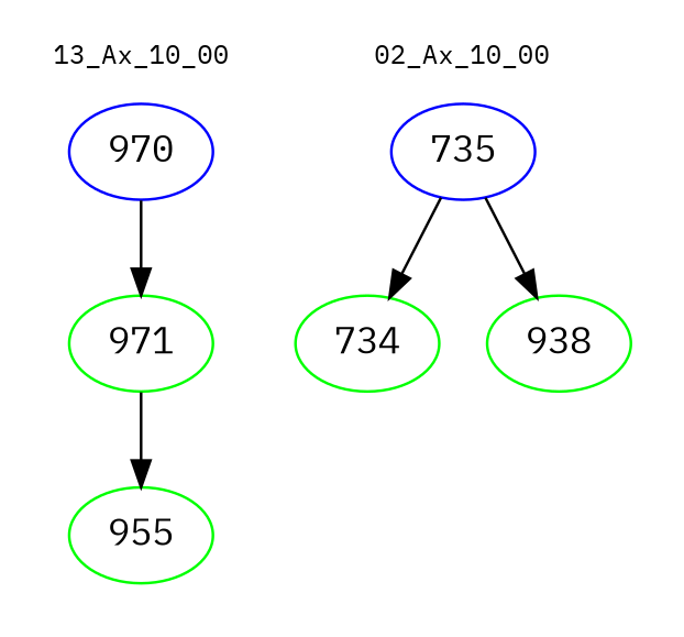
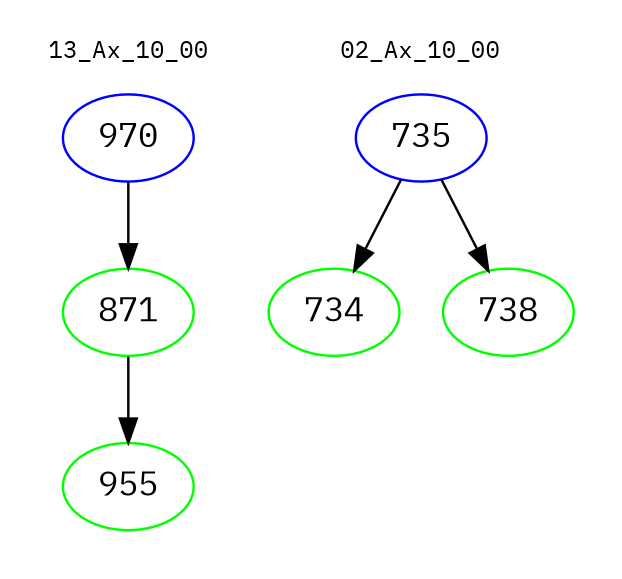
  digraph {
    fontname="IBM Plex Mono"
    node [color=green fontname="IBM Plex Mono"]
    edge [color=black fontname="IBM Plex Mono"]
    n1 [color=blue label=970]
    n2 [label=955]
-   n3 [label=971]
+   n3 [label=871]
    n4 [color=blue label=735]
    n5 [label=734]
-   n6 [label=938]
+   n6 [label=738]
    subgraph cluster_1 {
      color=white
      fontsize=10
      label="13_Ax_10_00"
      n1
      n2
      n3
    }
    subgraph cluster_2 {
      color=white
      fontsize=10
      label="02_Ax_10_00"
      n4
      n5
      n6
    }
    n1 -> n3
    n3 -> n2
    n4 -> n5
    n4 -> n6
  }
